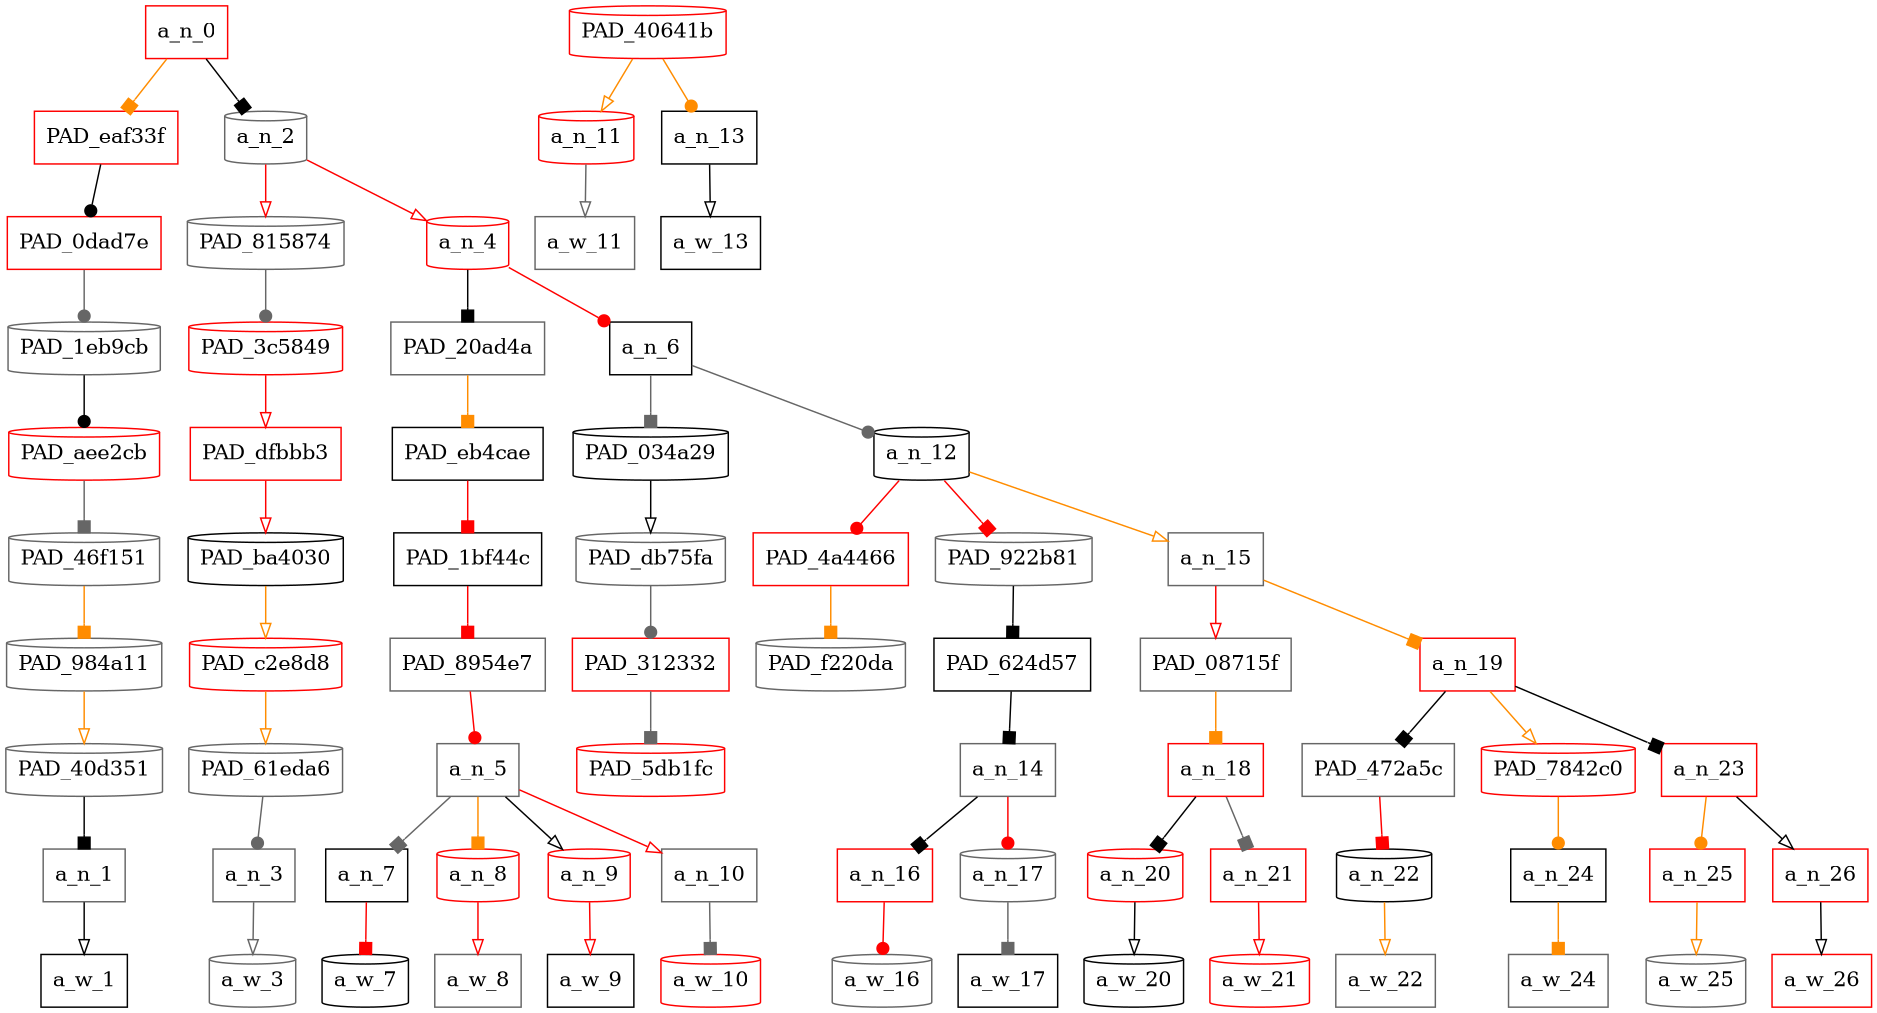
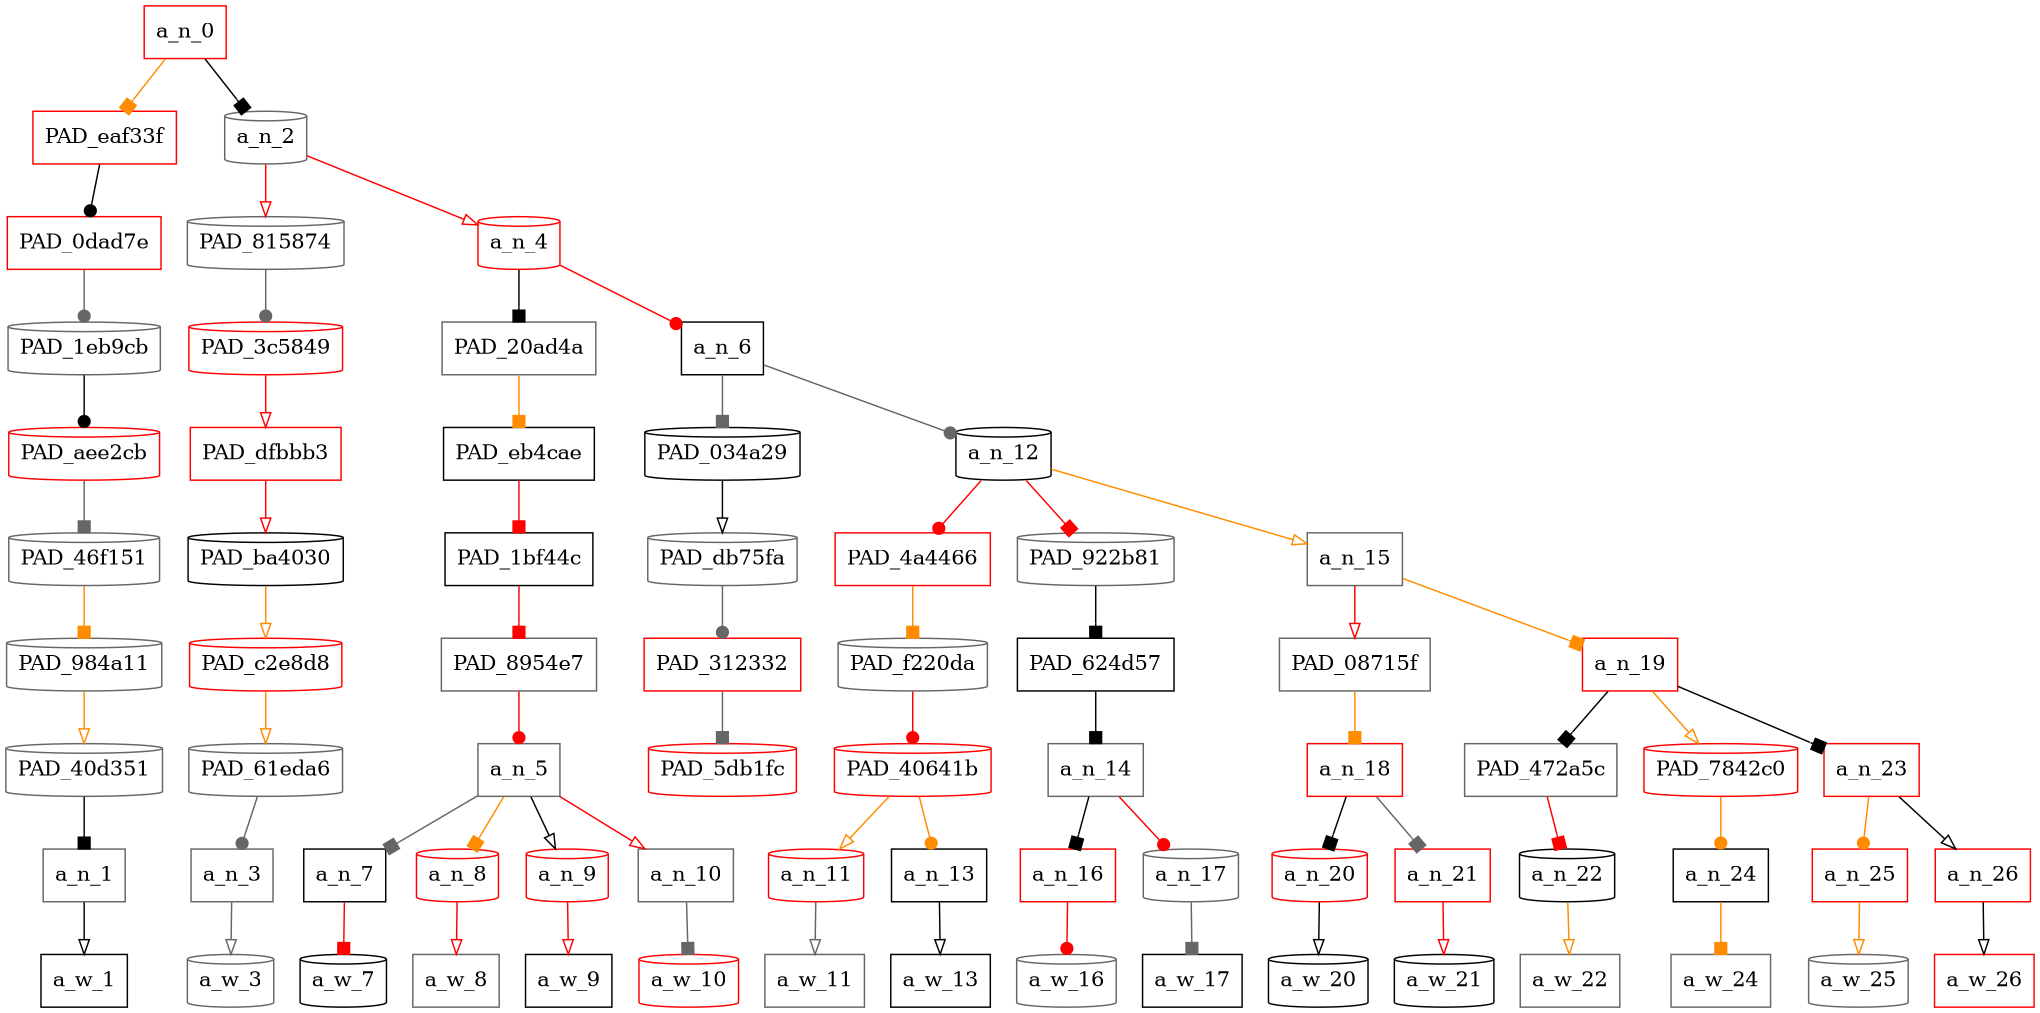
  strict digraph {
    node [color=gray40 div_dir=-1 index=0 level=1 shape=box text_span="[0]" value=0.05898691]
    edge [arrowhead=box color=red]
    a_n_0 [color=red level=9 text_span="[0, 1, 2, 3, 4, 5, 6, 7, 8, 9, 10, 11, 12, 13, 14, 15]" value=1.00000000]
    PAD_eaf33f [color=red level=8]
    a_n_2 [div_dir=1 index=1 level=8 shape=cylinder text_span="[1, 2, 3, 4, 5, 6, 7, 8, 9, 10, 11, 12, 13, 14, 15]" value=0.94098334]
    PAD_0dad7e [color=red level=7]
    PAD_815874 [index=1 level=7 shape=cylinder text_span="[1]" value=0.03690596]
    a_n_4 [color=red div_dir=1 index=2 level=7 shape=cylinder text_span="[2, 3, 4, 5, 6, 7, 8, 9, 10, 11, 12, 13, 14, 15]" value=0.90400176]
    PAD_1eb9cb [level=6 shape=cylinder]
    PAD_3c5849 [color=red index=1 level=6 shape=cylinder text_span="[1]" value=0.03690596]
    PAD_20ad4a [div_dir=1 index=2 level=6 text_span="[2, 3, 4, 5]" value=0.28312231]
    a_n_6 [color=black div_dir=1 index=3 level=6 text_span="[6, 7, 8, 9, 10, 11, 12, 13, 14, 15]" value=0.62079971]
    PAD_aee2cb [color=red level=5 shape=cylinder]
    PAD_46f151 [level=4 shape=cylinder]
    PAD_984a11 [level=3 shape=cylinder]
    PAD_40d351 [level=2 shape=cylinder]
    a_n_1
    a_w_1 [color=black div_dir=0 level=0 value=wow]
    PAD_dfbbb3 [color=red index=1 level=5 text_span="[1]" value=0.03690596]
    PAD_eb4cae [color=black div_dir=1 index=2 level=5 text_span="[2, 3, 4, 5]" value=0.28312231]
    PAD_034a29 [color=black index=3 level=5 shape=cylinder text_span="[6]" value=0.03120603]
    a_n_12 [color=black div_dir=1 index=4 level=5 shape=cylinder text_span="[7, 8, 9, 10, 11, 12, 13, 14, 15]" value=0.58950362]
    PAD_ba4030 [color=black index=1 level=4 shape=cylinder text_span="[1]" value=0.03690596]
    PAD_c2e8d8 [color=red index=1 level=3 shape=cylinder text_span="[1]" value=0.03690596]
    PAD_61eda6 [index=1 level=2 shape=cylinder text_span="[1]" value=0.03690596]
    a_n_3 [index=1 text_span="[1]" value=0.03690596]
    a_w_3 [div_dir=0 index=1 level=0 shape=cylinder text_span="[1]" value=so]
    PAD_1bf44c [color=black div_dir=1 index=2 level=4 text_span="[2, 3, 4, 5]" value=0.28312231]
    PAD_db75fa [index=3 level=4 shape=cylinder text_span="[6]" value=0.03120603]
    PAD_4a4466 [color=red index=4 level=4 text_span="[7]" value=0.04694927]
    PAD_922b81 [div_dir=1 index=5 level=4 shape=cylinder text_span="[8, 9]" value=0.09212179]
    a_n_15 [div_dir=1 index=6 level=4 text_span="[10, 11, 12, 13, 14, 15]" value=0.45031034]
    PAD_8954e7 [div_dir=1 index=2 level=3 text_span="[2, 3, 4, 5]" value=0.28312231]
    a_n_5 [div_dir=1 index=2 level=2 text_span="[2, 3, 4, 5]" value=0.28312231]
    a_n_7 [color=black index=2 text_span="[2]" value=0.03692513]
    a_n_8 [color=red index=3 shape=cylinder text_span="[3]" value=0.08589612]
    a_n_9 [color=red div_dir=1 index=4 shape=cylinder text_span="[4]" value=0.09679455]
    a_n_10 [div_dir=1 index=5 text_span="[5]" value=0.06350108]
    a_w_7 [color=black div_dir=0 index=2 level=0 shape=cylinder text_span="[2]" value=that]
    a_w_8 [div_dir=0 index=3 level=0 text_span="[3]" value=lil]
    a_w_9 [color=black div_dir=0 index=4 level=0 text_span="[4]" value=black]
    a_w_10 [color=red div_dir=0 index=5 level=0 shape=cylinder text_span="[5]" value=girl]
    PAD_312332 [color=red index=3 level=3 text_span="[6]" value=0.03120603]
    PAD_f220da [index=4 level=3 shape=cylinder text_span="[7]" value=0.04694927]
    PAD_624d57 [color=black div_dir=1 index=5 level=3 text_span="[8, 9]" value=0.09212179]
    PAD_08715f [div_dir=1 index=6 level=3 text_span="[10, 11]" value=0.16588078]
    a_n_19 [color=red index=7 level=3 text_span="[12, 13, 14, 15]" value=0.28424767]
    PAD_5db1fc [color=red index=3 level=2 shape=cylinder text_span="[6]" value=0.03120603]
    a_n_11 [color=red index=6 shape=cylinder text_span="[6]" value=0.03120603]
    a_w_11 [div_dir=0 index=6 level=0 text_span="[6]" value=was]
    PAD_40641b [color=red index=4 level=2 shape=cylinder text_span="[7]" value=0.04694927]
    a_n_14 [div_dir=1 index=5 level=2 text_span="[8, 9]" value=0.09212179]
    a_n_18 [color=red div_dir=1 index=6 level=2 text_span="[10, 11]" value=0.16588078]
    PAD_472a5c [div_dir=1 index=7 level=2 text_span="[12]" value=0.06569124]
    PAD_7842c0 [color=red index=9 level=2 shape=cylinder text_span="[15]" value=0.04528821]
    a_n_23 [color=red div_dir=1 index=8 level=2 text_span="[13, 14]" value=0.17316167]
    a_n_13 [color=black index=7 text_span="[7]" value=0.04694927]
    a_w_13 [color=black div_dir=0 index=7 level=0 text_span="[7]" value=lying]
    a_n_16 [color=red index=8 text_span="[8]" value=0.03892095]
    a_n_17 [div_dir=1 index=9 shape=cylinder text_span="[9]" value=0.05318850]
    a_w_16 [div_dir=0 index=8 level=0 shape=cylinder text_span="[8]" value=about]
    a_w_17 [color=black div_dir=0 index=9 level=0 text_span="[9]" value=them]
    a_n_20 [color=red div_dir=1 index=10 shape=cylinder text_span="[10]" value=0.08395989]
    a_n_21 [color=red div_dir=1 index=11 text_span="[11]" value=0.08140557]
    a_n_22 [color=black div_dir=1 index=12 shape=cylinder text_span="[12]" value=0.06569124]
    a_n_24 [color=black index=15 text_span="[15]" value=0.04528821]
    a_n_25 [color=red index=13 text_span="[13]" value=0.04181323]
    a_n_26 [color=red div_dir=1 index=14 text_span="[14]" value=0.13131628]
    a_w_20 [color=black div_dir=0 index=10 level=0 shape=cylinder text_span="[10]" value=white]
-   a_w_21 [color=red div_dir=0 index=11 level=0 shape=cylinder text_span="[11]" value=boys]
+   a_w_21 [color=black div_dir=0 index=11 level=0 shape=cylinder text_span="[11]" value=boys]
    a_w_22 [div_dir=0 index=12 level=0 text_span="[12]" value=cutting]
    a_w_24 [div_dir=0 index=15 level=0 text_span="[15]" value=off]
    a_w_25 [div_dir=0 index=13 level=0 shape=cylinder text_span="[13]" value=her]
    a_w_26 [color=red div_dir=0 index=14 level=0 text_span="[14]" value=dreads]
    a_n_0 -> PAD_eaf33f [color=darkorange]
    a_n_0 -> a_n_2 [color=black]
    PAD_eaf33f -> PAD_0dad7e [arrowhead=dot color=black]
    a_n_2 -> PAD_815874 [arrowhead=onormal]
    a_n_2 -> a_n_4 [arrowhead=onormal]
    PAD_0dad7e -> PAD_1eb9cb [arrowhead=dot color=gray40]
    PAD_815874 -> PAD_3c5849 [arrowhead=dot color=gray40]
    a_n_4 -> PAD_20ad4a [color=black]
    a_n_4 -> a_n_6 [arrowhead=dot]
    PAD_1eb9cb -> PAD_aee2cb [arrowhead=dot color=black]
    PAD_3c5849 -> PAD_dfbbb3 [arrowhead=onormal]
    PAD_20ad4a -> PAD_eb4cae [color=darkorange]
    a_n_6 -> PAD_034a29 [color=gray40]
    a_n_6 -> a_n_12 [arrowhead=dot color=gray40]
    PAD_aee2cb -> PAD_46f151 [color=gray40]
    PAD_46f151 -> PAD_984a11 [color=darkorange]
    PAD_984a11 -> PAD_40d351 [arrowhead=onormal color=darkorange]
    PAD_40d351 -> a_n_1 [color=black]
    a_n_1 -> a_w_1 [arrowhead=onormal color=black]
    PAD_dfbbb3 -> PAD_ba4030 [arrowhead=onormal]
    PAD_eb4cae -> PAD_1bf44c
    PAD_034a29 -> PAD_db75fa [arrowhead=onormal color=black]
    a_n_12 -> PAD_4a4466 [arrowhead=dot]
    a_n_12 -> PAD_922b81
    a_n_12 -> a_n_15 [arrowhead=onormal color=darkorange]
    PAD_ba4030 -> PAD_c2e8d8 [arrowhead=onormal color=darkorange]
    PAD_c2e8d8 -> PAD_61eda6 [arrowhead=onormal color=darkorange]
    PAD_61eda6 -> a_n_3 [arrowhead=dot color=gray40]
    a_n_3 -> a_w_3 [arrowhead=onormal color=gray40]
    PAD_1bf44c -> PAD_8954e7
    PAD_db75fa -> PAD_312332 [arrowhead=dot color=gray40]
    PAD_4a4466 -> PAD_f220da [color=darkorange]
    PAD_922b81 -> PAD_624d57 [color=black]
    a_n_15 -> PAD_08715f [arrowhead=onormal]
    a_n_15 -> a_n_19 [color=darkorange]
    PAD_8954e7 -> a_n_5 [arrowhead=dot]
    a_n_5 -> a_n_7 [color=gray40]
    a_n_5 -> a_n_8 [color=darkorange]
    a_n_5 -> a_n_9 [arrowhead=onormal color=black]
    a_n_5 -> a_n_10 [arrowhead=onormal]
    a_n_7 -> a_w_7
    a_n_8 -> a_w_8 [arrowhead=onormal]
    a_n_9 -> a_w_9 [arrowhead=onormal]
    a_n_10 -> a_w_10 [color=gray40]
    PAD_312332 -> PAD_5db1fc [color=gray40]
+   PAD_f220da -> PAD_40641b [arrowhead=dot]
    PAD_624d57 -> a_n_14 [color=black]
    PAD_08715f -> a_n_18 [color=darkorange]
    a_n_19 -> PAD_472a5c [color=black]
    a_n_19 -> PAD_7842c0 [arrowhead=onormal color=darkorange]
    a_n_19 -> a_n_23 [color=black]
    a_n_11 -> a_w_11 [arrowhead=onormal color=gray40]
    PAD_40641b -> a_n_11 [arrowhead=onormal color=darkorange]
    PAD_40641b -> a_n_13 [arrowhead=dot color=darkorange]
    a_n_14 -> a_n_16 [color=black]
    a_n_14 -> a_n_17 [arrowhead=dot]
    a_n_18 -> a_n_20 [color=black]
    a_n_18 -> a_n_21 [color=gray40]
    PAD_472a5c -> a_n_22
    PAD_7842c0 -> a_n_24 [arrowhead=dot color=darkorange]
    a_n_23 -> a_n_25 [arrowhead=dot color=darkorange]
    a_n_23 -> a_n_26 [arrowhead=onormal color=black]
    a_n_13 -> a_w_13 [arrowhead=onormal color=black]
    a_n_16 -> a_w_16 [arrowhead=dot]
    a_n_17 -> a_w_17 [color=gray40]
    a_n_20 -> a_w_20 [arrowhead=onormal color=black]
    a_n_21 -> a_w_21 [arrowhead=onormal]
    a_n_22 -> a_w_22 [arrowhead=onormal color=darkorange]
    a_n_24 -> a_w_24 [color=darkorange]
    a_n_25 -> a_w_25 [arrowhead=onormal color=darkorange]
    a_n_26 -> a_w_26 [arrowhead=onormal color=black]
  }
